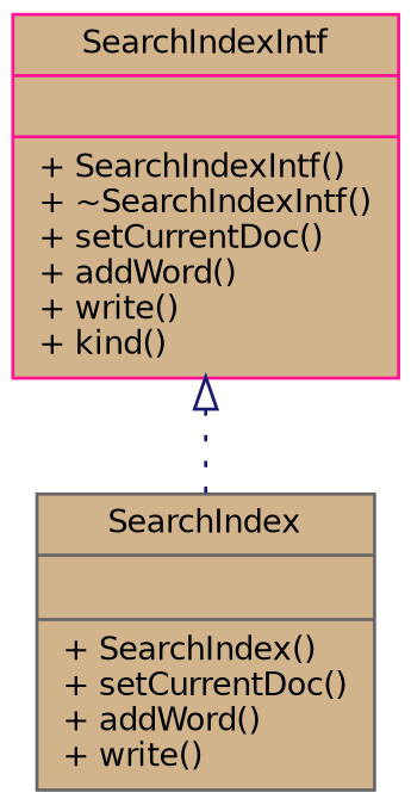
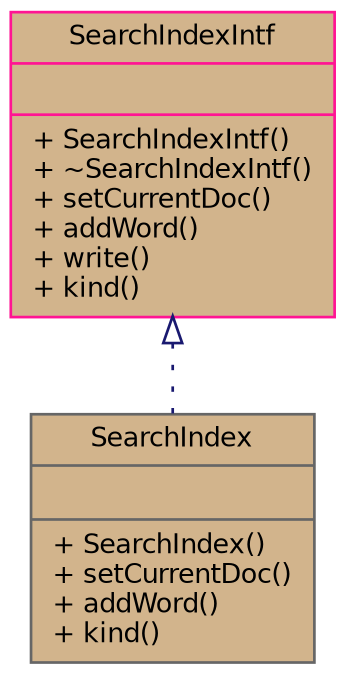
  digraph {
    node [fillcolor=tan fontname=Helvetica fontsize=10 shape=record style=filled]
-   n1 [color=gray40 fontcolor=black height=0.2 label="{SearchIndex\n||+ SearchIndex()\l+ setCurrentDoc()\l+ addWord()\l+ write()\l}" width=0.4]
+   n1 [color=gray40 fontcolor=black height=0.2 label="{SearchIndex\n||+ SearchIndex()\l+ setCurrentDoc()\l+ addWord()\l+ kind()\l}" width=0.4]
    n2 [color=deeppink height=0.2 label="{SearchIndexIntf\n||+ SearchIndexIntf()\l+ ~SearchIndexIntf()\l+ setCurrentDoc()\l+ addWord()\l+ write()\l+ kind()\l}" width=0.4]
    n2 -> n1 [arrowtail=onormal color=midnightblue dir=back fontname=Helvetica fontsize=10 labelfontname=Helvetica labelfontsize=10 style=dotted]
  }
